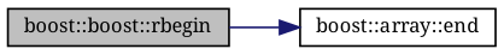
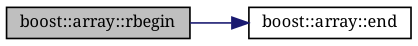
  digraph {
    rankdir=LR
    fontname="Noto Serif"
    node [color=black fontname="Noto Serif" fontsize=10 shape=record]
-   n1 [fillcolor=grey75 fontcolor=black height=0.2 label="boost::boost::rbegin" style=filled width=0.4]
+   n1 [fillcolor=grey75 fontcolor=black height=0.2 label="boost::array::rbegin" style=filled width=0.4]
    n2 [height=0.2 label="boost::array::end" width=0.4]
    n1 -> n2 [color=midnightblue fontname="Noto Serif" fontsize=10 labelfontname=FreeSans labelfontsize=10 style=solid]
  }
